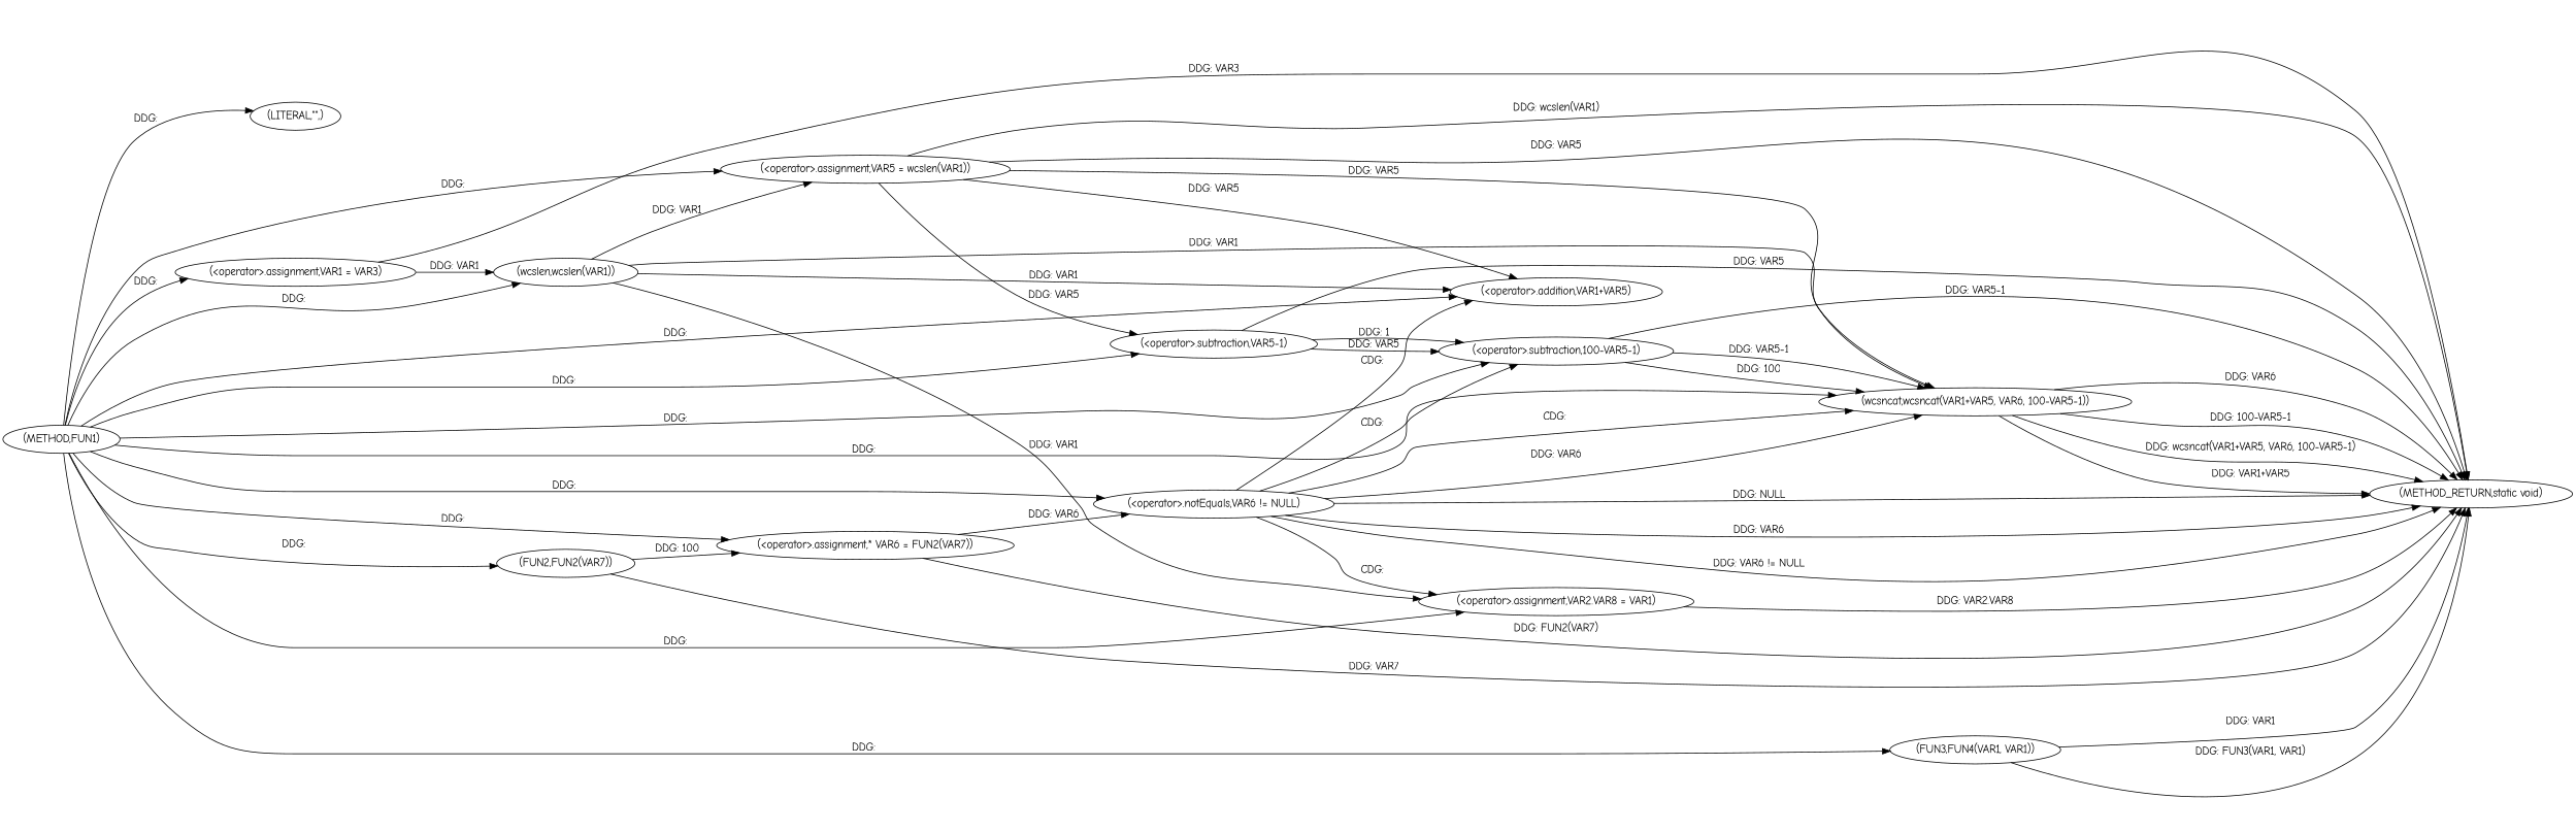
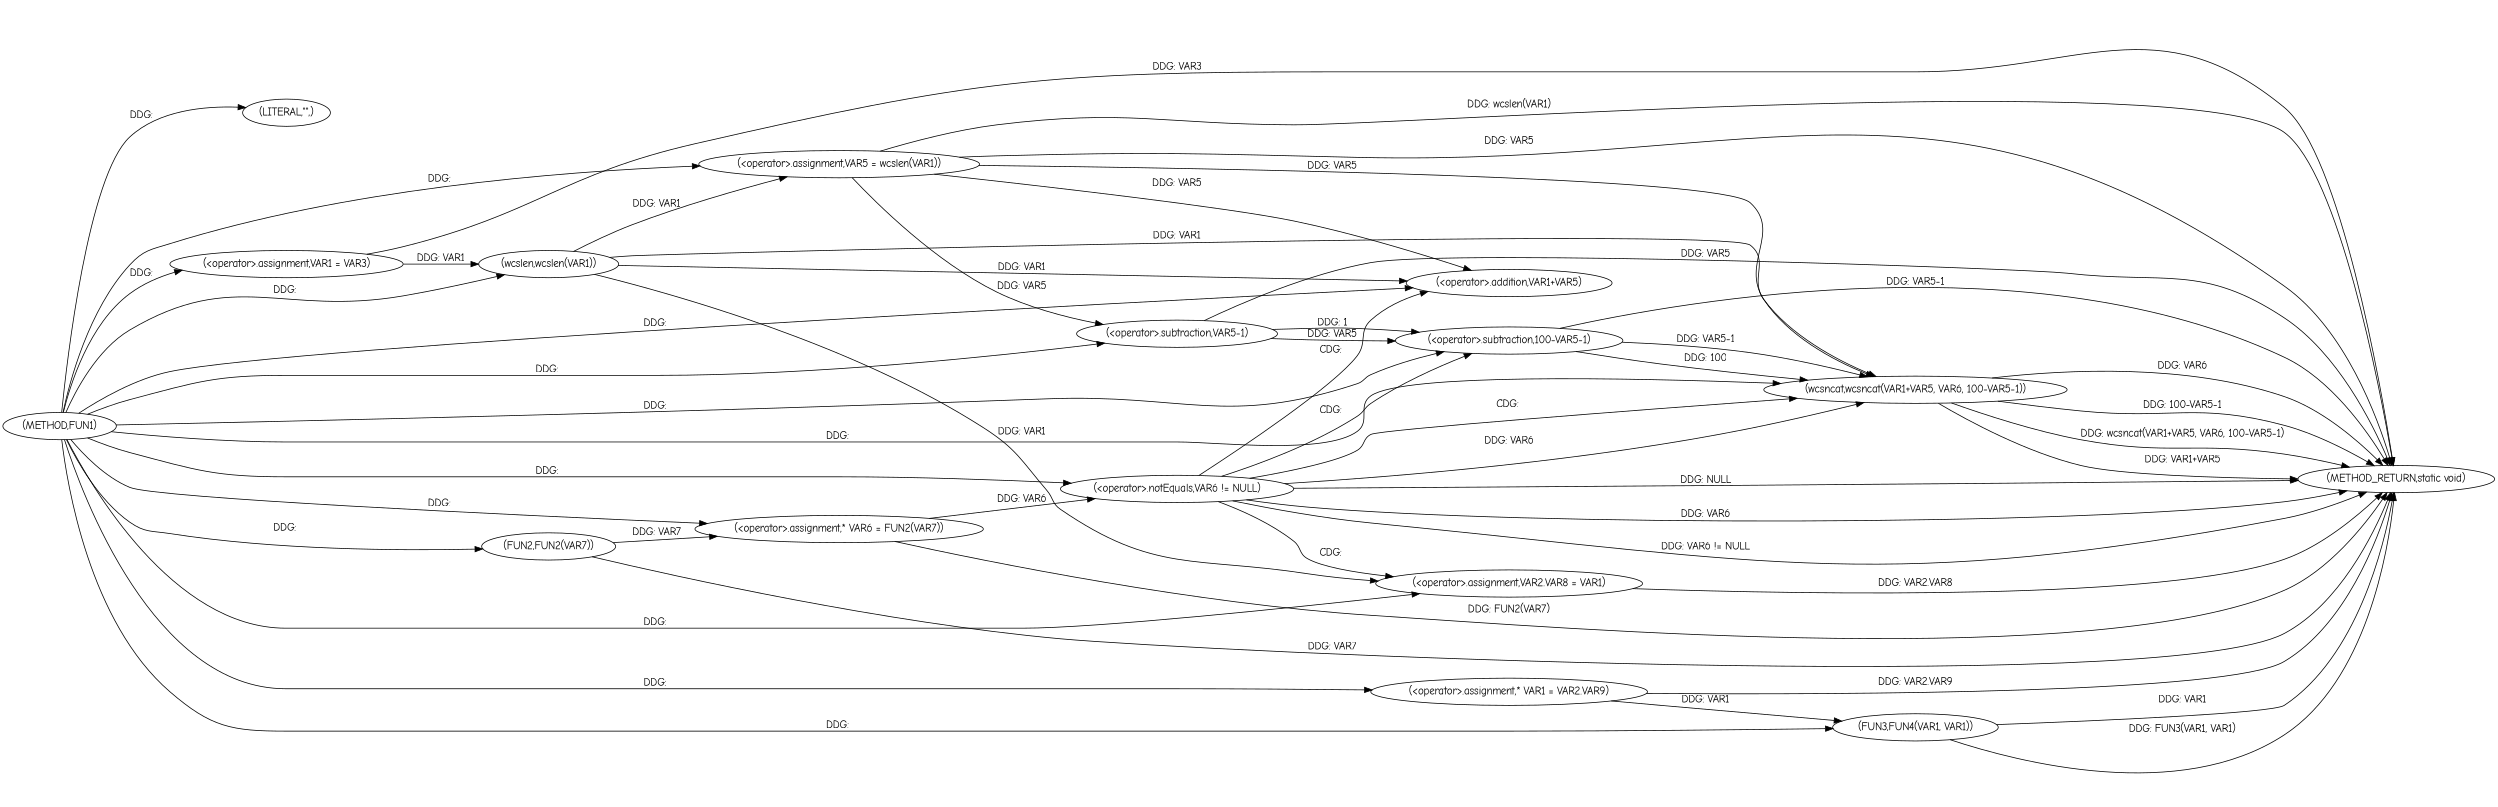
  digraph {
    fontname="Comic Neue"
    rankdir=LR
    node [fontname="Comic Neue"]
    edge [fontname="Comic Neue"]
    n1 [label="(METHOD,FUN1)"]
    n2 [label="(LITERAL,\"\",)"]
    n3 [label="(<operator>.assignment,VAR1 = VAR3)"]
    n4 [label="(<operator>.assignment,VAR5 = wcslen(VAR1))"]
    n5 [label="(wcslen,wcslen(VAR1))"]
    n6 [label="(<operator>.assignment,* VAR6 = FUN2(VAR7))"]
    n7 [label="(FUN2,FUN2(VAR7))"]
    n8 [label="(<operator>.notEquals,VAR6 != NULL)"]
    n9 [label="(wcsncat,wcsncat(VAR1+VAR5, VAR6, 100-VAR5-1))"]
    n10 [label="(<operator>.addition,VAR1+VAR5)"]
    n11 [label="(<operator>.subtraction,100-VAR5-1)"]
    n12 [label="(<operator>.subtraction,VAR5-1)"]
    n13 [label="(<operator>.assignment,VAR2.VAR8 = VAR1)"]
+   n14 [label="(<operator>.assignment,* VAR1 = VAR2.VAR9)"]
    n15 [label="(FUN3,FUN4(VAR1, VAR1))"]
    n16 [label="(METHOD_RETURN,static void)"]
    n1 -> n2 [label="DDG: "]
    n1 -> n3 [label="DDG: "]
    n1 -> n4 [label="DDG: "]
    n1 -> n5 [label="DDG: "]
    n1 -> n6 [label="DDG: "]
    n1 -> n7 [label="DDG: "]
    n1 -> n8 [label="DDG: "]
    n1 -> n9 [label="DDG: "]
    n1 -> n10 [label="DDG: "]
    n1 -> n11 [label="DDG: "]
    n1 -> n12 [label="DDG: "]
    n1 -> n13 [label="DDG: "]
+   n1 -> n14 [label="DDG: "]
    n1 -> n15 [label="DDG: "]
    n3 -> n5 [label="DDG: VAR1"]
    n3 -> n16 [label="DDG: VAR3"]
    n4 -> n9 [label="DDG: VAR5"]
    n4 -> n10 [label="DDG: VAR5"]
    n4 -> n12 [label="DDG: VAR5"]
    n4 -> n16 [label="DDG: wcslen(VAR1)"]
    n4 -> n16 [label="DDG: VAR5"]
    n5 -> n4 [label="DDG: VAR1"]
    n5 -> n9 [label="DDG: VAR1"]
    n5 -> n10 [label="DDG: VAR1"]
    n5 -> n13 [label="DDG: VAR1"]
    n6 -> n8 [label="DDG: VAR6"]
    n6 -> n16 [label="DDG: FUN2(VAR7)"]
-   n7 -> n6 [label="DDG: 100"]
+   n7 -> n6 [label="DDG: VAR7"]
    n7 -> n16 [label="DDG: VAR7"]
    n8 -> n9 [label="DDG: VAR6"]
    n8 -> n9 [label="CDG: "]
    n8 -> n10 [label="CDG: "]
    n8 -> n11 [label="CDG: "]
    n8 -> n13 [label="CDG: "]
    n8 -> n16 [label="DDG: VAR6"]
    n8 -> n16 [label="DDG: VAR6 != NULL"]
    n8 -> n16 [label="DDG: NULL"]
    n9 -> n16 [label="DDG: VAR1+VAR5"]
    n9 -> n16 [label="DDG: VAR6"]
    n9 -> n16 [label="DDG: 100-VAR5-1"]
    n9 -> n16 [label="DDG: wcsncat(VAR1+VAR5, VAR6, 100-VAR5-1)"]
    n11 -> n9 [label="DDG: 100"]
    n11 -> n9 [label="DDG: VAR5-1"]
    n11 -> n16 [label="DDG: VAR5-1"]
    n12 -> n11 [label="DDG: VAR5"]
    n12 -> n11 [label="DDG: 1"]
    n12 -> n16 [label="DDG: VAR5"]
    n13 -> n16 [label="DDG: VAR2.VAR8"]
+   n14 -> n15 [label="DDG: VAR1"]
+   n14 -> n16 [label="DDG: VAR2.VAR9"]
    n15 -> n16 [label="DDG: VAR1"]
    n15 -> n16 [label="DDG: FUN3(VAR1, VAR1)"]
  }
